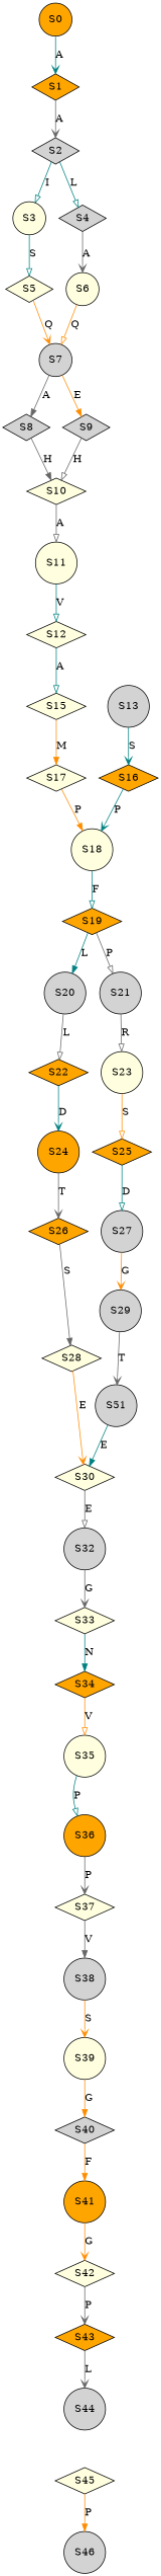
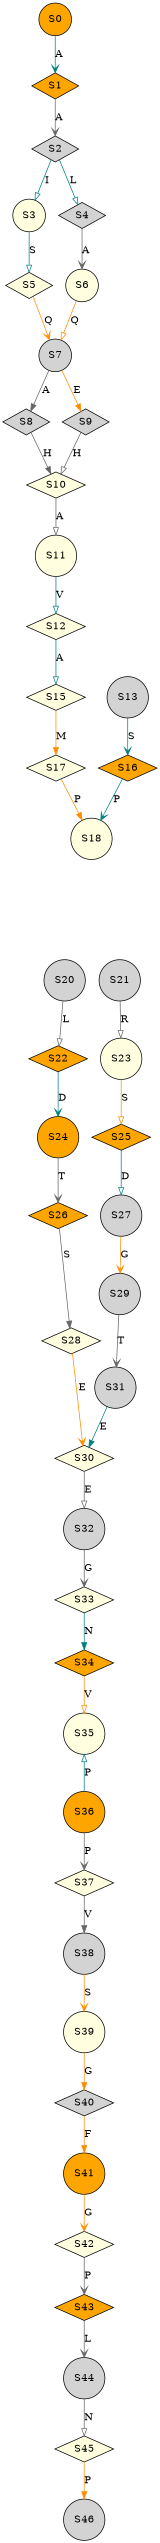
  strict digraph {
    node [fillcolor=lightyellow shape=diamond style=filled]
    edge [arrowhead=onormal color=gray40]
    S0 [fillcolor=orange shape=circle]
    S1 [fillcolor=orange]
    S2 [fillcolor=lightgrey]
    S3 [shape=circle]
    S4 [fillcolor=lightgrey]
    S5
    S6 [shape=circle]
    S7 [fillcolor=lightgrey shape=circle]
    S8 [fillcolor=lightgrey]
    S9 [fillcolor=lightgrey]
    S10
    S11 [shape=circle]
    S12
    S15
    S13 [fillcolor=lightgrey shape=circle]
    S16 [fillcolor=orange]
    S17
    S18 [shape=circle]
-   S19 [fillcolor=orange]
    S20 [fillcolor=lightgrey shape=circle]
    S21 [fillcolor=lightgrey shape=circle]
    S22 [fillcolor=orange]
    S23 [shape=circle]
    S24 [fillcolor=orange shape=circle]
    S25 [fillcolor=orange]
    S26 [fillcolor=orange]
    S27 [fillcolor=lightgrey shape=circle]
    S28
    S29 [fillcolor=lightgrey shape=circle]
    S30
-   S31 [fillcolor=lightgrey shape=circle label=S51]
+   S31 [fillcolor=lightgrey shape=circle]
    S32 [fillcolor=lightgrey shape=circle]
    S33
    S34 [fillcolor=orange]
    S35 [shape=circle]
    S36 [fillcolor=orange shape=circle]
    S37
    S38 [fillcolor=lightgrey shape=circle]
    S39 [shape=circle]
    S40 [fillcolor=lightgrey]
    S41 [fillcolor=orange shape=circle]
    S42
    S43 [fillcolor=orange]
    S44 [fillcolor=lightgrey shape=circle]
    S45
    S46 [fillcolor=lightgrey shape=circle]
    S0 -> S1 [arrowhead=vee color=teal label=A]
    S1 -> S2 [arrowhead=vee label=A]
    S2 -> S3 [color=teal label=I]
    S2 -> S4 [color=teal label=L]
    S3 -> S5 [color=teal label=S]
    S4 -> S6 [arrowhead=vee label=A]
    S5 -> S7 [arrowhead=vee color=darkorange label=Q]
    S6 -> S7 [color=darkorange label=Q]
    S7 -> S8 [arrowhead=normal label=A]
    S7 -> S9 [arrowhead=normal color=darkorange label=E]
    S8 -> S10 [arrowhead=normal label=H]
    S9 -> S10 [label=H]
    S10 -> S11 [label=A]
    S11 -> S12 [color=teal label=V]
    S12 -> S15 [color=teal label=A]
    S15 -> S17 [arrowhead=normal color=darkorange label=M]
    S13 -> S16 [arrowhead=vee color=teal label=S]
    S16 -> S18 [arrowhead=vee color=teal label=P]
    S17 -> S18 [arrowhead=normal color=darkorange label=P]
-   S18 -> S19 [color=teal label=F]
-   S19 -> S20 [arrowhead=normal color=teal label=L]
-   S19 -> S21 [label=P]
    S20 -> S22 [label=L]
    S21 -> S23 [label=R]
    S22 -> S24 [arrowhead=vee color=teal label=D]
    S23 -> S25 [color=darkorange label=S]
    S24 -> S26 [arrowhead=vee label=T]
    S25 -> S27 [color=teal label=D]
    S26 -> S28 [arrowhead=normal label=S]
    S27 -> S29 [arrowhead=vee color=darkorange label=G]
    S28 -> S30 [arrowhead=vee color=darkorange label=E]
    S29 -> S31 [arrowhead=vee label=T]
    S30 -> S32 [label=E]
    S31 -> S30 [arrowhead=normal color=teal label=E]
    S32 -> S33 [arrowhead=vee label=G]
    S33 -> S34 [arrowhead=normal color=teal label=N]
    S34 -> S35 [color=darkorange label=V]
-   S35 -> S36 [color=teal label=P]
+   S36 -> S35 [color=teal label=P]
    S36 -> S37 [arrowhead=vee label=P]
    S37 -> S38 [arrowhead=normal label=V]
    S38 -> S39 [arrowhead=vee color=darkorange label=S]
    S39 -> S40 [arrowhead=normal color=darkorange label=G]
    S40 -> S41 [arrowhead=normal color=darkorange label=F]
    S41 -> S42 [arrowhead=vee color=darkorange label=G]
    S42 -> S43 [arrowhead=vee label=P]
    S43 -> S44 [arrowhead=vee label=L]
+   S44 -> S45 [label=N]
    S45 -> S46 [arrowhead=normal color=darkorange label=P]
  }
